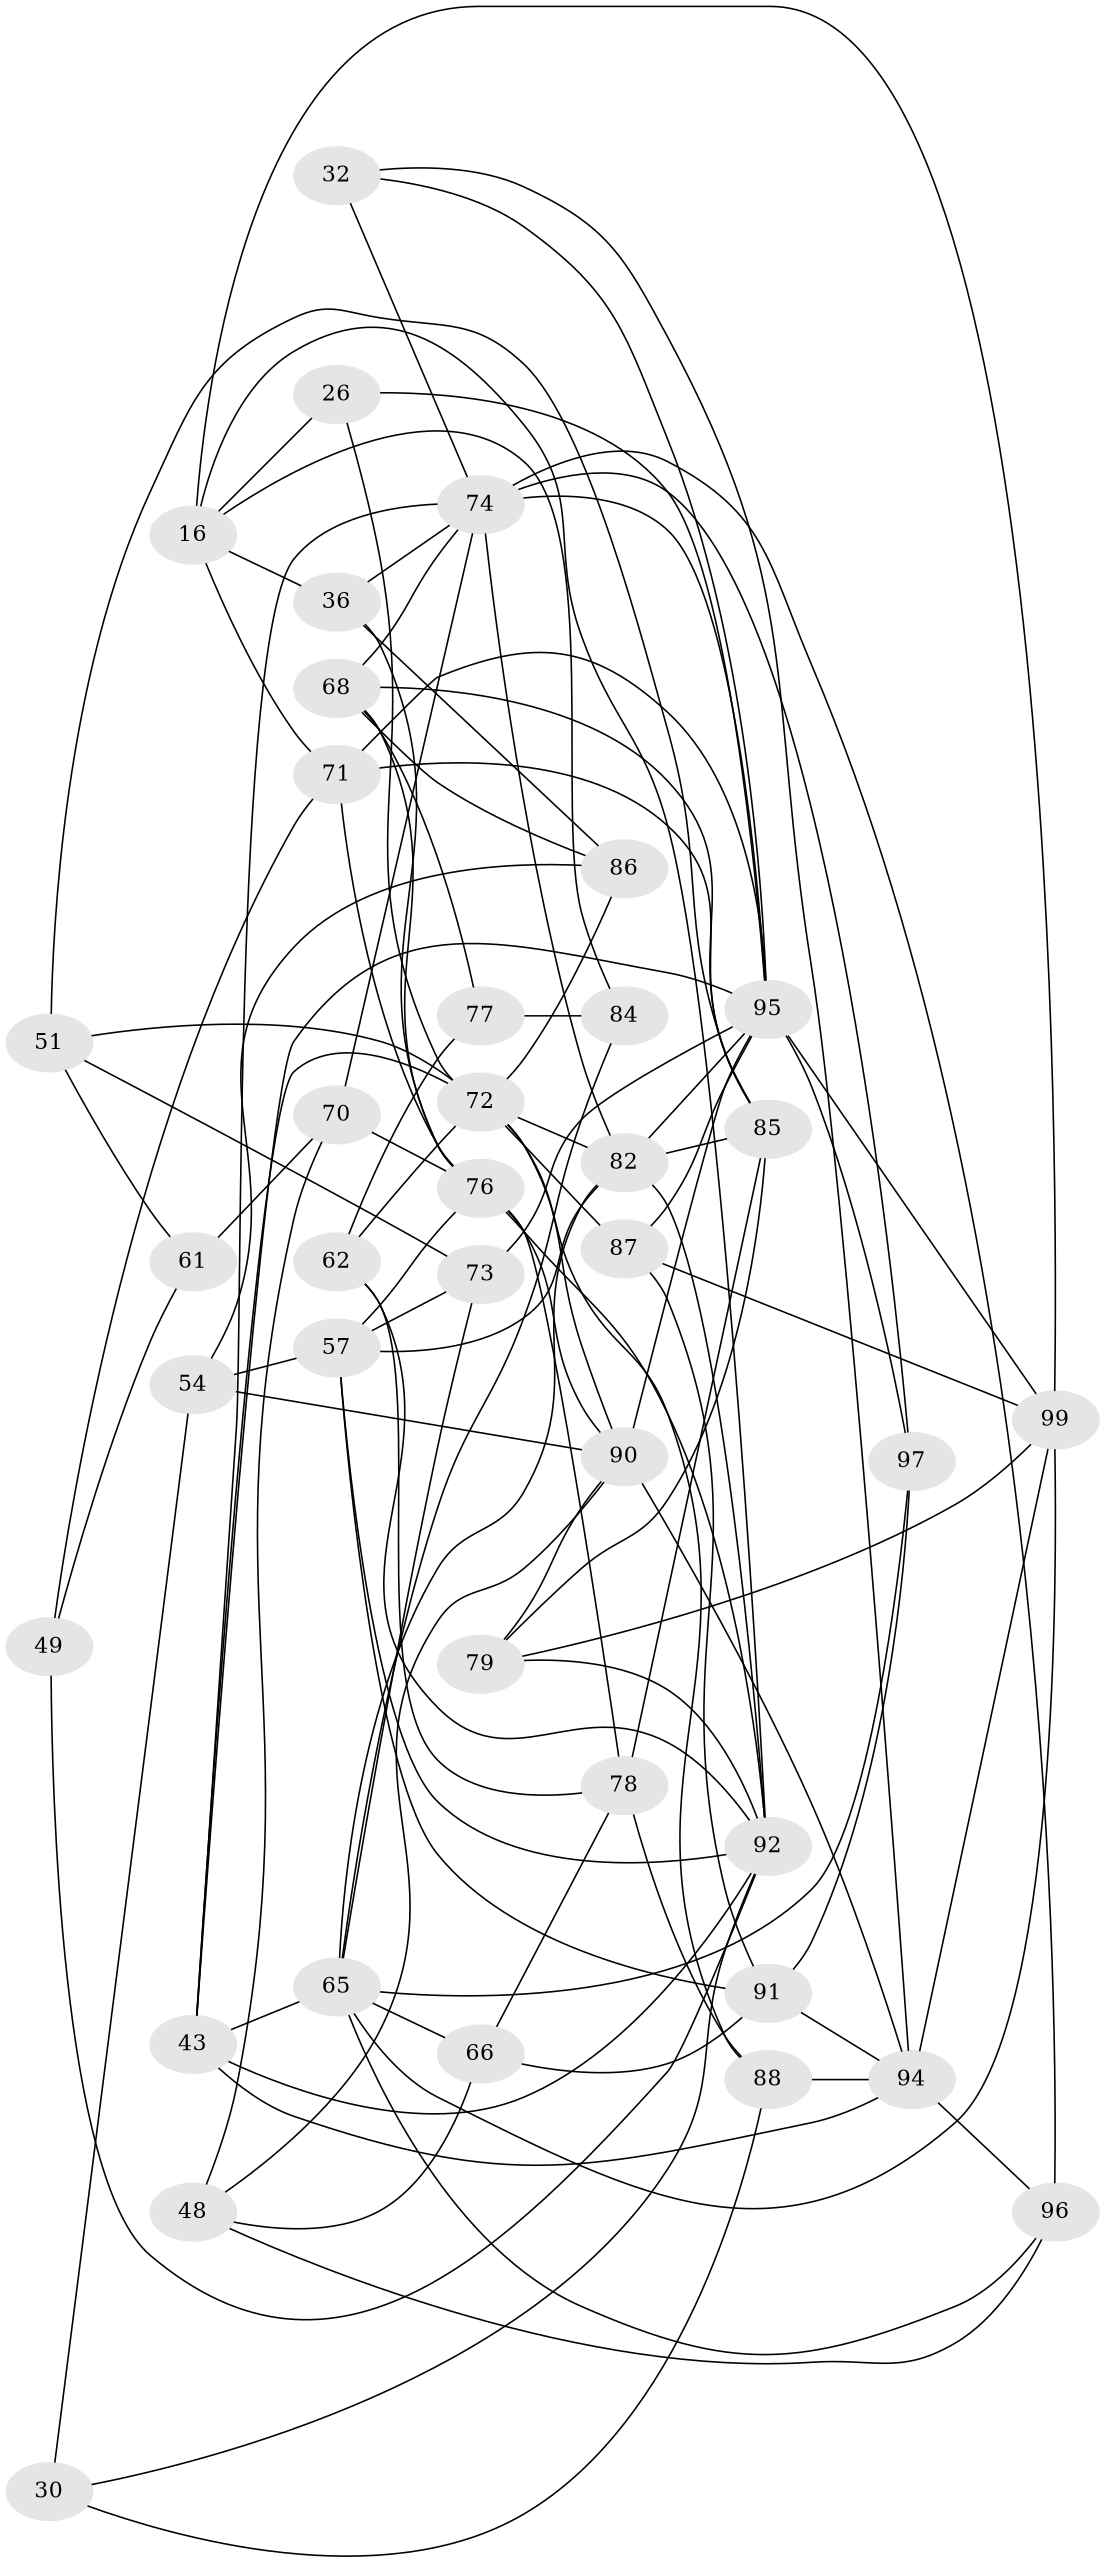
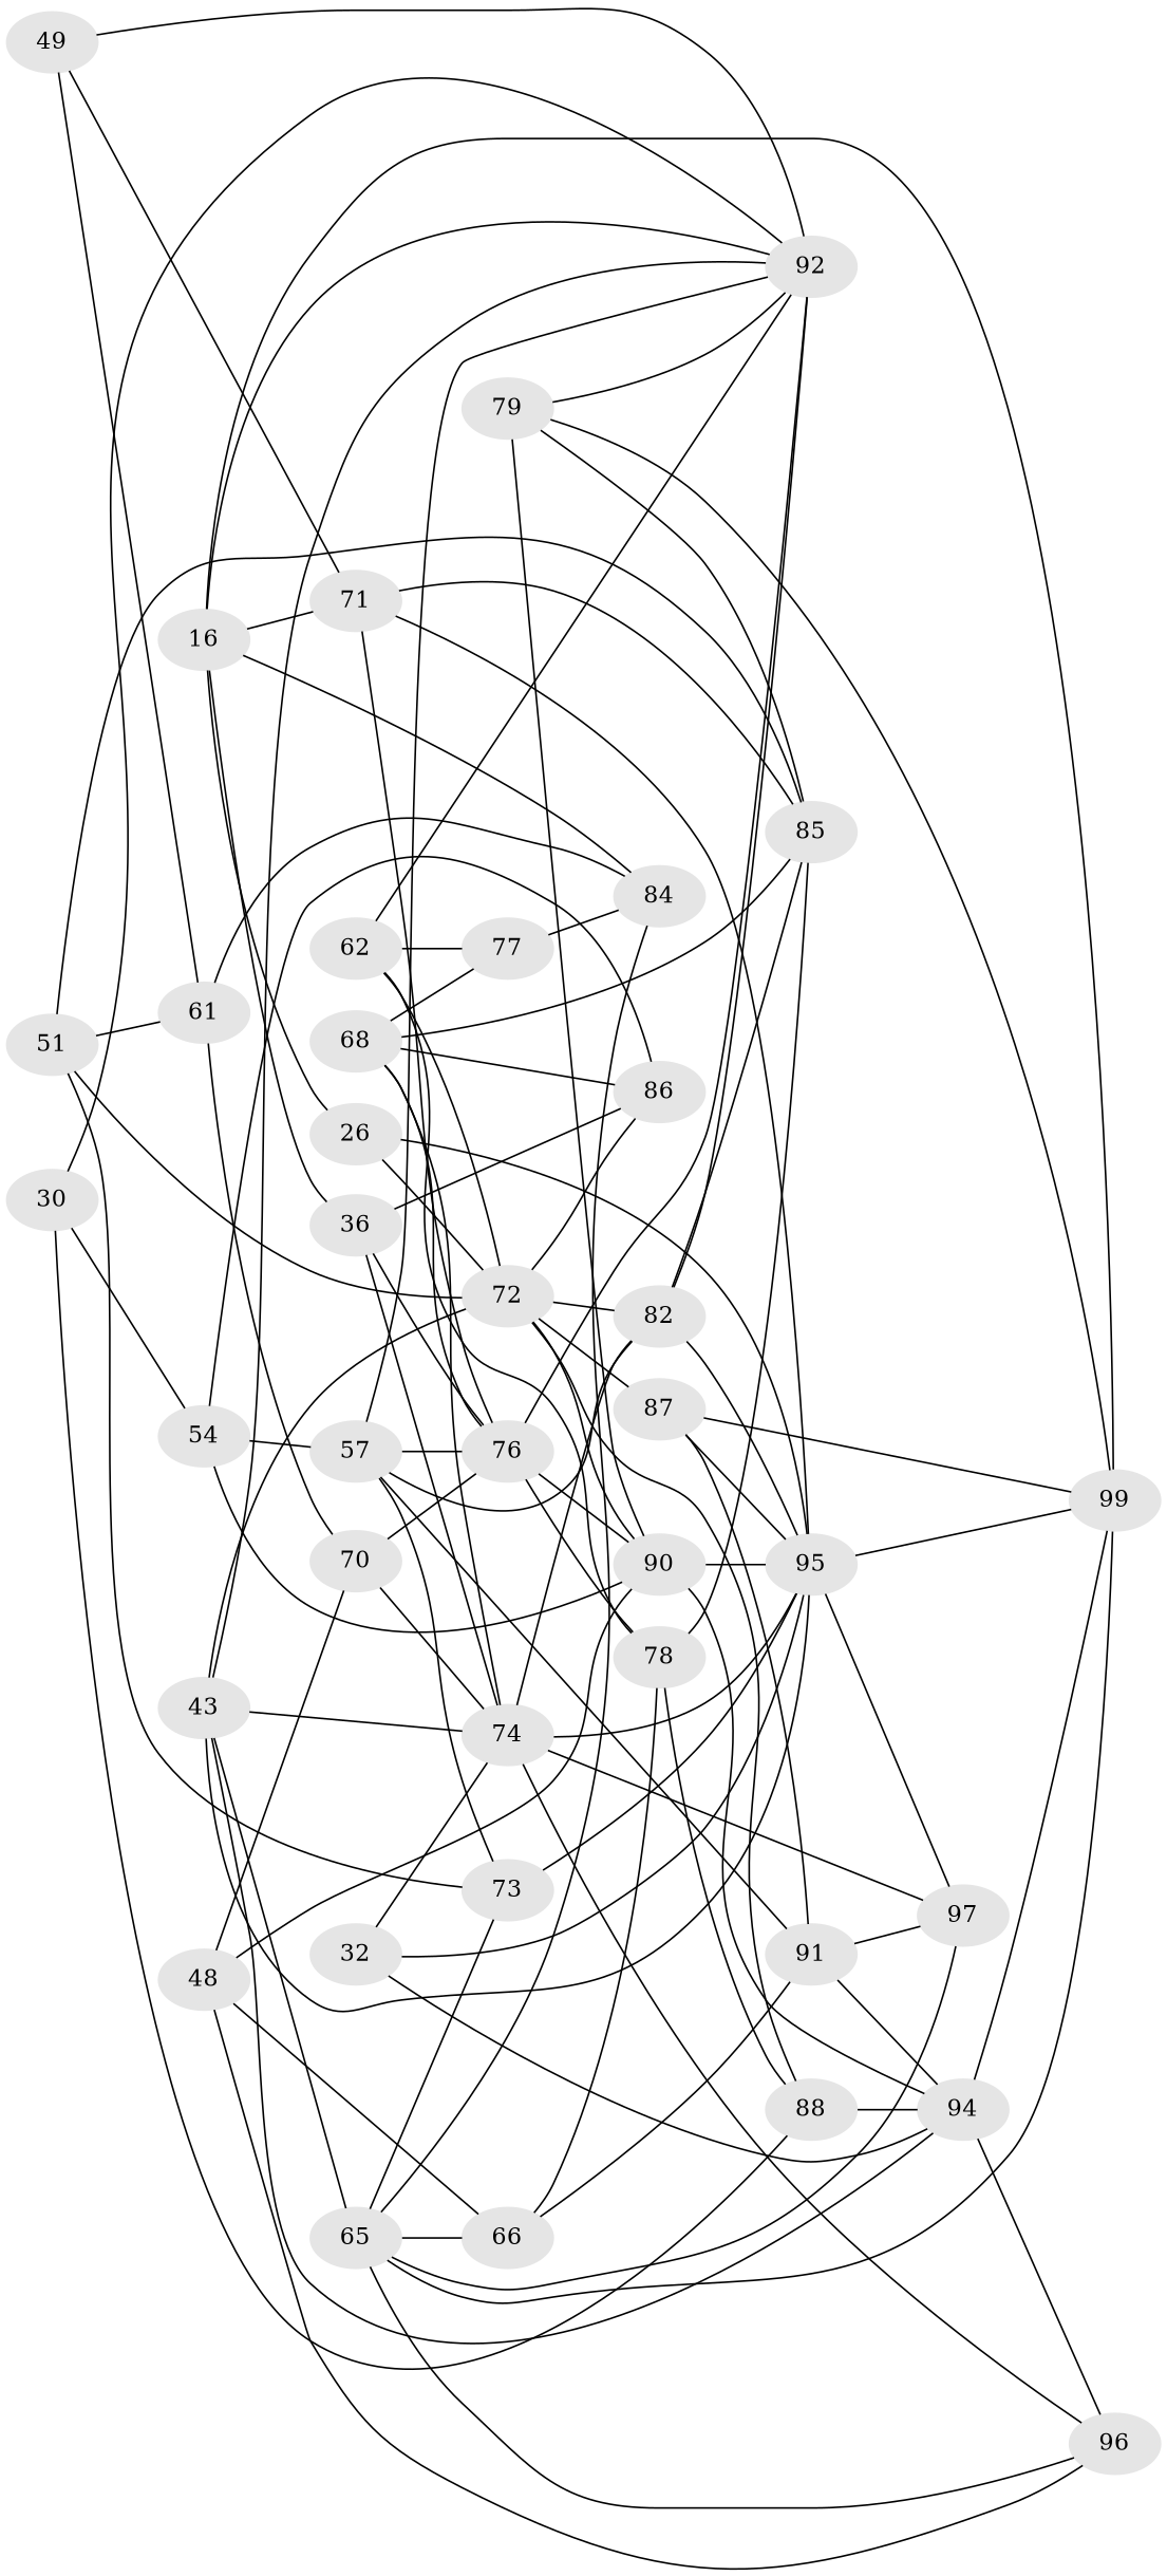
  graph {
    rankdir=LR
    node [color=gray90 style=filled]
    16 [super="+1+2"]
    26
    36 [super="+18"]
    71 [super="+37"]
    84
    92 [super="+50+60+83"]
    n7 [label=99 super="+38"]
    72 [super="+4+12+46+63"]
    95 [super="+89+33+75"]
    74 [super="+29+69+53"]
    76 [super="+11+39"]
    86
    85 [super="+42"]
    88 [super="+7+45"]
    90 [super="+56+40"]
    82 [super="+21+47+64+55"]
    87
    97 [super="+67"]
    30
    54
    57 [super="+10+17+13"]
    94 [super="+19+31+81"]
    96
    32
    78 [super="+58"]
    43 [super="+8+22+28+41"]
    65 [super="+6+44"]
    66
    n29 [label=73]
    48
    70
    91 [super="+52"]
    49
    61
    51
    62
    77
    68 [super="+15"]
    79
    16 -- 26
    16 -- 36 [weight=2]
    16 -- 71 [weight=2]
    16 -- 84
    16 -- 92
    16 -- n7
    26 -- 72 [weight=2]
    26 -- 95
    36 -- 74
    36 -- 76 [weight=2]
    36 -- 86
    71 -- 95 [weight=3]
    71 -- 76
    71 -- 85
    72 -- 86
    72 -- 88
    72 -- 90 [weight=4]
    72 -- 82 [weight=3]
    72 -- 87 [weight=2]
    95 -- n7
    95 -- 97 [weight=2]
    74 -- 95
    74 -- 82 [weight=2]
    74 -- 97
    74 -- 96
    76 -- 92
    76 -- 90
    76 -- 78
    88 -- 94 [weight=2]
    90 -- 95 [weight=3]
    90 -- 94
    82 -- 92
    82 -- 95
    82 -- 85
    87 -- n7
    87 -- 95 [weight=2]
    87 -- 91
    30 -- 92 [weight=2]
    30 -- 88
    30 -- 54
    54 -- 86
    54 -- 90
    54 -- 57
    57 -- 92 [weight=3]
    57 -- 76 [weight=2]
    57 -- 82 [weight=2]
    57 -- n29
    57 -- 91
    94 -- n7
    94 -- 96
    32 -- 95 [weight=2]
    32 -- 74
    32 -- 94
    78 -- 85
    78 -- 88 [weight=2]
    43 -- 92 [weight=4]
    43 -- 72
    43 -- 95 [weight=3]
    43 -- 74
    43 -- 94 [weight=2]
    43 -- 65
    65 -- 84
    65 -- n7
-   65 -- 82
    65 -- 97
    65 -- 96
    65 -- 66
    65 -- n29
    66 -- 78
    66 -- 91
    n29 -- 95
    48 -- 90
    48 -- 96
    48 -- 66
    48 -- 70
    70 -- 74
    70 -- 76
    91 -- 97 [weight=2]
    91 -- 94
    49 -- 71
    49 -- 92 [weight=2]
    49 -- 61
+   61 -- 84
    61 -- 70
    51 -- 72
    51 -- 85
    51 -- n29
    51 -- 61
    62 -- 92
    62 -- 72
    62 -- 78
    62 -- 77
    77 -- 84
    68 -- 74
    68 -- 76
    68 -- 86
    68 -- 85
    68 -- 77 [weight=2]
    79 -- 92
    79 -- n7
    79 -- 85
    79 -- 90
  }
